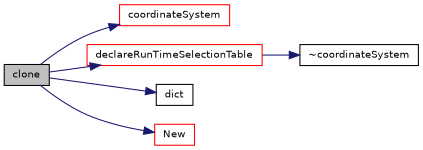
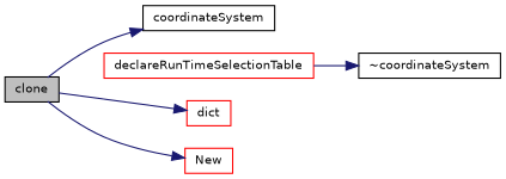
  digraph {
    rankdir=LR
    node [color=black fontname=Helvetica fontsize=10 shape=record]
    edge [color=midnightblue fontname=Helvetica fontsize=10 labelfontname=Helvetica labelfontsize=10 style=solid]
    n1 [fillcolor=grey75 fontcolor=black height=0.2 label=clone style=filled width=0.4]
-   n2 [color=red height=0.2 label=coordinateSystem width=0.4]
+   n2 [height=0.2 label=coordinateSystem width=0.4]
    n3 [color=red height=0.2 label=declareRunTimeSelectionTable width=0.4]
-   n4 [height=0.2 label=dict width=0.4]
+   n4 [color=red height=0.2 label=dict width=0.4]
    n5 [color=red height=0.2 label=New width=0.4]
    n6 [height=0.2 label="~coordinateSystem" width=0.4]
    n1 -> n2
-   n1 -> n3
    n1 -> n4
    n1 -> n5
    n3 -> n6
  }
